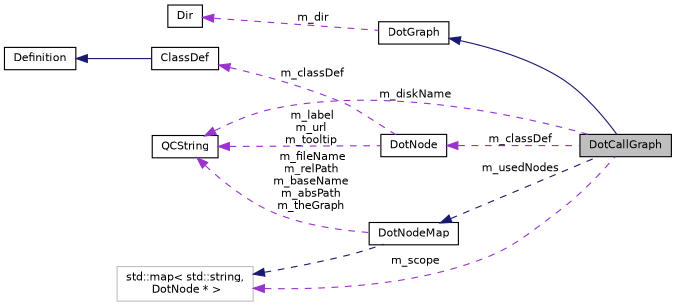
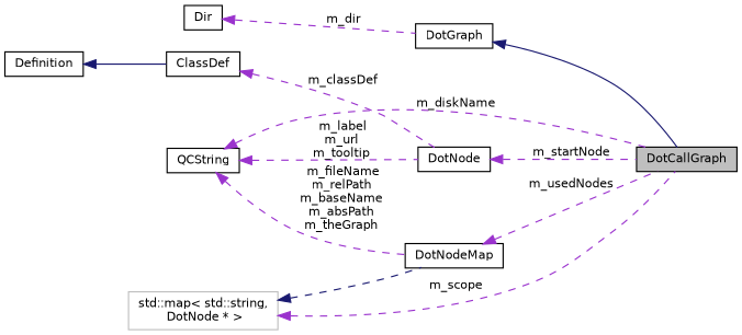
  digraph {
    rankdir=LR
    node [color=black fillcolor=white fontname=Helvetica fontsize=10 shape=record style=filled]
    edge [color=darkorchid3 dir=back fontname=Helvetica fontsize=10 labelfontname=Helvetica labelfontsize=10 style=dashed]
    n1 [fillcolor=grey75 fontcolor=black height=0.2 label=DotCallGraph width=0.4]
    n2 [height=0.2 label=DotGraph width=0.4]
    n3 [height=0.2 label=QCString width=0.4]
    n4 [height=0.2 label=DotNode width=0.4]
    n5 [height=0.2 label=DotNodeMap width=0.4]
    n6 [height=0.2 label=Dir width=0.4]
    n7 [height=0.2 label=ClassDef width=0.4]
    n8 [height=0.2 label=Definition width=0.4]
    n9 [color=grey75 height=0.2 label="std::map\< std::string,\l DotNode * \>" width=0.4]
    n2 -> n1 [color=midnightblue style=solid]
    n3 -> n1 [label=" m_diskName"]
    n3 -> n4 [label=" m_label\nm_url\nm_tooltip"]
    n3 -> n5 [label=" m_fileName\nm_relPath\nm_baseName\nm_absPath\nm_theGraph"]
-   n4 -> n1 [label=" m_classDef"]
-   n5 -> n1 [color=midnightblue label=" m_usedNodes"]
+   n4 -> n1 [label=" m_startNode"]
+   n5 -> n1 [label=" m_usedNodes"]
    n6 -> n2 [label=" m_dir"]
    n7 -> n4 [label=" m_classDef"]
    n8 -> n7 [color=midnightblue style=solid]
    n9 -> n1 [label=" m_scope"]
    n9 -> n5 [color=midnightblue]
  }
